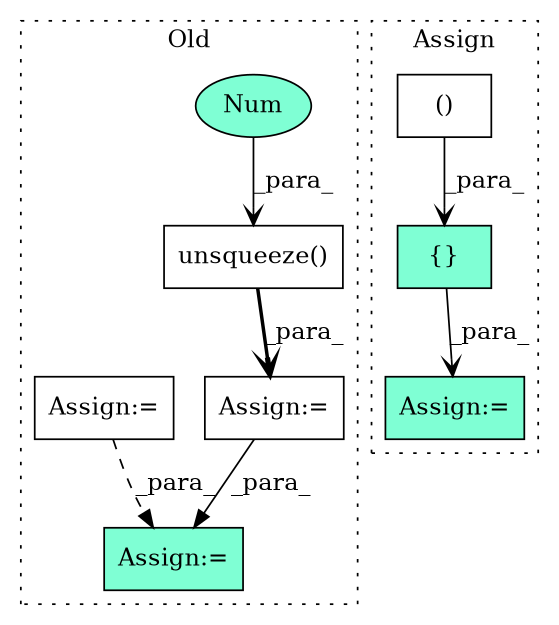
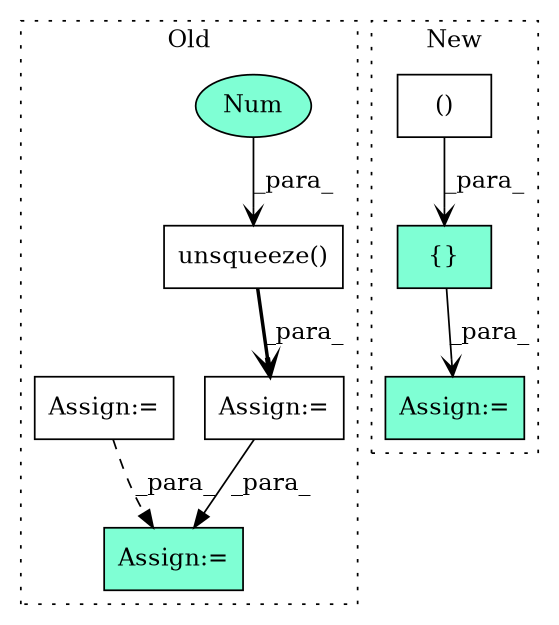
  digraph {
    node [a=68 l=3 shape=box style=filled fillcolor=white]
    edge [style=solid arrowhead=vee]
    n1 [a=75 l="24,1" label="unsqueeze()" s="5685,5710"]
    n2 [a=76 l=1 label=Num s=5709 shape=ellipse fillcolor=aquamarine]
    n3 [label="Assign:=" s=5682]
    n4 [l=8 label="Assign:=" s=5738 fillcolor=aquamarine]
    n5 [label="Assign:=" s=5594]
    n6 [a=59 l="1,0" label="{}" s="6101,6129" fillcolor=aquamarine]
    n7 [label="Assign:=" s=6310 fillcolor=aquamarine]
    n8 [a=54 l=16 label="()" s=6112]
    subgraph cluster_1 {
      label=Old
      style=dotted
      n1
      n2
      n3
      n4
      n5
    }
    subgraph cluster_2 {
-     label=Assign
+     label=New
      style=dotted
      n6
      n7
      n8
    }
    n1 -> n3 [label=_para_ style=bold]
    n2 -> n1 [label=_para_]
    n3 -> n4 [label=_para_ arrowhead=normal]
    n5 -> n4 [label=_para_ style=dashed arrowhead=normal]
    n6 -> n7 [label=_para_]
    n8 -> n6 [label=_para_]
  }
